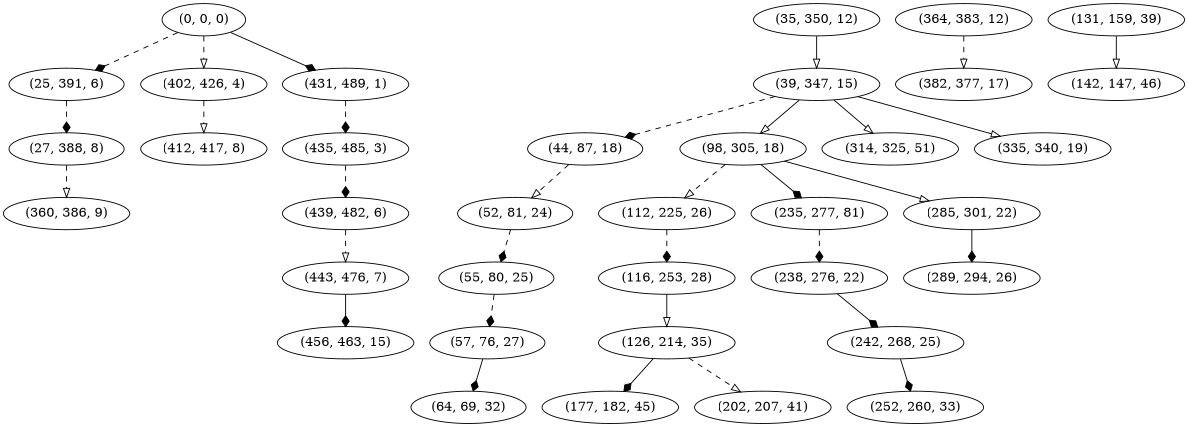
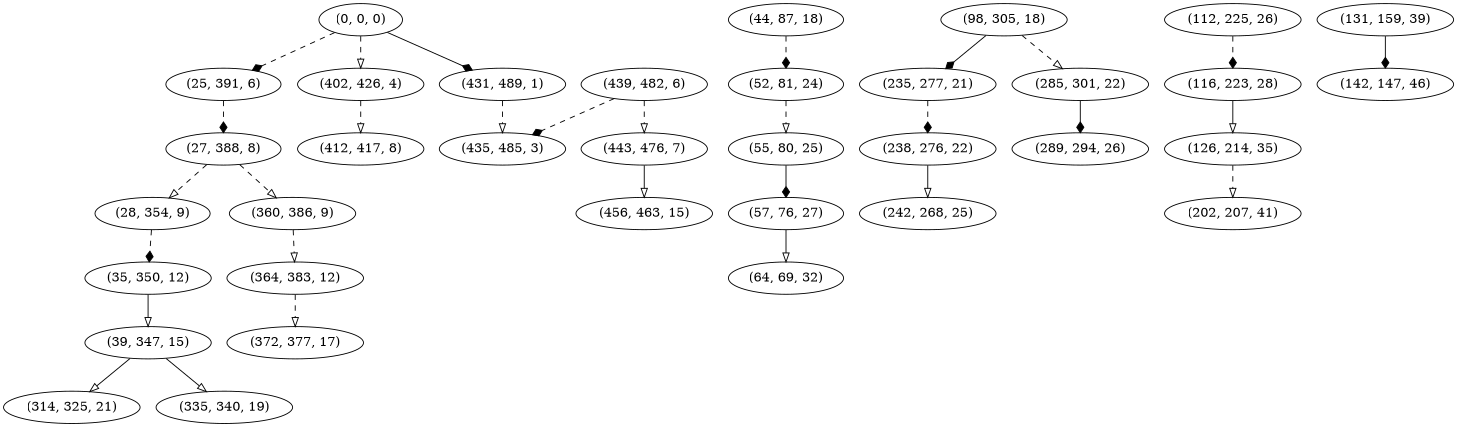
  digraph {
    edge [arrowhead=onormal style=dashed]
    "(0, 0, 0)"
    "(25, 391, 6)"
    "(402, 426, 4)"
    "(431, 489, 1)"
    "(27, 388, 8)"
    "(412, 417, 8)"
    "(435, 485, 3)"
+   "(28, 354, 9)"
    "(360, 386, 9)"
    "(35, 350, 12)"
    "(364, 383, 12)"
    "(39, 347, 15)"
    "(44, 87, 18)"
    "(98, 305, 18)"
-   "(314, 325, 21)" [label="(314, 325, 51)"]
+   "(314, 325, 21)"
    "(335, 340, 19)"
    "(52, 81, 24)"
    "(112, 225, 26)"
-   "(235, 277, 21)" [label="(235, 277, 81)"]
+   "(235, 277, 21)"
    "(285, 301, 22)"
    "(55, 80, 25)"
    "(57, 76, 27)"
    "(64, 69, 32)"
-   "(116, 223, 28)" [label="(116, 253, 28)"]
+   "(116, 223, 28)"
    "(238, 276, 22)"
    "(289, 294, 26)"
    "(126, 214, 35)"
-   "(177, 182, 45)"
    "(202, 207, 41)"
    "(131, 159, 39)"
    "(142, 147, 46)"
    "(242, 268, 25)"
-   "(252, 260, 33)"
-   "(372, 377, 17)" [label="(382, 377, 17)"]
+   "(372, 377, 17)"
    "(439, 482, 6)"
    "(443, 476, 7)"
    "(456, 463, 15)"
    "(0, 0, 0)" -> "(25, 391, 6)" [arrowhead=diamond]
    "(0, 0, 0)" -> "(402, 426, 4)"
    "(0, 0, 0)" -> "(431, 489, 1)" [arrowhead=diamond style=solid]
    "(25, 391, 6)" -> "(27, 388, 8)" [arrowhead=diamond]
    "(402, 426, 4)" -> "(412, 417, 8)"
-   "(431, 489, 1)" -> "(435, 485, 3)" [arrowhead=diamond]
+   "(431, 489, 1)" -> "(435, 485, 3)"
+   "(27, 388, 8)" -> "(28, 354, 9)"
    "(27, 388, 8)" -> "(360, 386, 9)"
-   "(435, 485, 3)" -> "(439, 482, 6)" [arrowhead=diamond]
+   "(439, 482, 6)" -> "(435, 485, 3)" [arrowhead=diamond]
+   "(28, 354, 9)" -> "(35, 350, 12)" [arrowhead=diamond]
+   "(360, 386, 9)" -> "(364, 383, 12)"
    "(35, 350, 12)" -> "(39, 347, 15)" [style=solid]
    "(364, 383, 12)" -> "(372, 377, 17)"
-   "(39, 347, 15)" -> "(44, 87, 18)" [arrowhead=diamond]
-   "(39, 347, 15)" -> "(98, 305, 18)" [style=solid]
    "(39, 347, 15)" -> "(314, 325, 21)" [style=solid]
    "(39, 347, 15)" -> "(335, 340, 19)" [style=solid]
-   "(44, 87, 18)" -> "(52, 81, 24)"
-   "(98, 305, 18)" -> "(112, 225, 26)"
+   "(44, 87, 18)" -> "(52, 81, 24)" [arrowhead=diamond]
    "(98, 305, 18)" -> "(235, 277, 21)" [arrowhead=diamond style=solid]
-   "(98, 305, 18)" -> "(285, 301, 22)" [style=solid]
-   "(52, 81, 24)" -> "(55, 80, 25)" [arrowhead=diamond]
+   "(98, 305, 18)" -> "(285, 301, 22)"
+   "(52, 81, 24)" -> "(55, 80, 25)"
    "(112, 225, 26)" -> "(116, 223, 28)" [arrowhead=diamond]
    "(235, 277, 21)" -> "(238, 276, 22)" [arrowhead=diamond]
    "(285, 301, 22)" -> "(289, 294, 26)" [arrowhead=diamond style=solid]
-   "(55, 80, 25)" -> "(57, 76, 27)" [arrowhead=diamond]
-   "(57, 76, 27)" -> "(64, 69, 32)" [arrowhead=diamond style=solid]
+   "(55, 80, 25)" -> "(57, 76, 27)" [arrowhead=diamond style=solid]
+   "(57, 76, 27)" -> "(64, 69, 32)" [style=solid]
    "(116, 223, 28)" -> "(126, 214, 35)" [style=solid]
-   "(238, 276, 22)" -> "(242, 268, 25)" [arrowhead=diamond style=solid]
-   "(126, 214, 35)" -> "(177, 182, 45)" [arrowhead=diamond style=solid]
+   "(238, 276, 22)" -> "(242, 268, 25)" [style=solid]
    "(126, 214, 35)" -> "(202, 207, 41)"
-   "(131, 159, 39)" -> "(142, 147, 46)" [style=solid]
-   "(242, 268, 25)" -> "(252, 260, 33)" [arrowhead=diamond style=solid]
+   "(131, 159, 39)" -> "(142, 147, 46)" [arrowhead=diamond style=solid]
    "(439, 482, 6)" -> "(443, 476, 7)"
-   "(443, 476, 7)" -> "(456, 463, 15)" [arrowhead=diamond style=solid]
+   "(443, 476, 7)" -> "(456, 463, 15)" [style=solid]
  }
